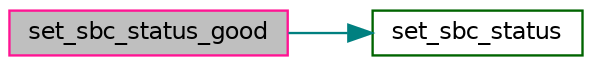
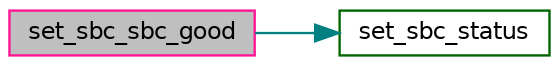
  digraph {
    rankdir=LR
    node [fontname=Helvetica fontsize=10 shape=record style=filled]
-   n1 [color=deeppink fillcolor=grey75 fontcolor=black height=0.2 label=set_sbc_status_good width=0.4]
+   n1 [color=deeppink fillcolor=grey75 fontcolor=black height=0.2 label=set_sbc_sbc_good width=0.4]
    n2 [color=darkgreen fillcolor=white height=0.2 label=set_sbc_status width=0.4]
    n1 -> n2 [color=teal fontname=Helvetica fontsize=10 labelfontname=Helvetica labelfontsize=10 style=solid]
  }
